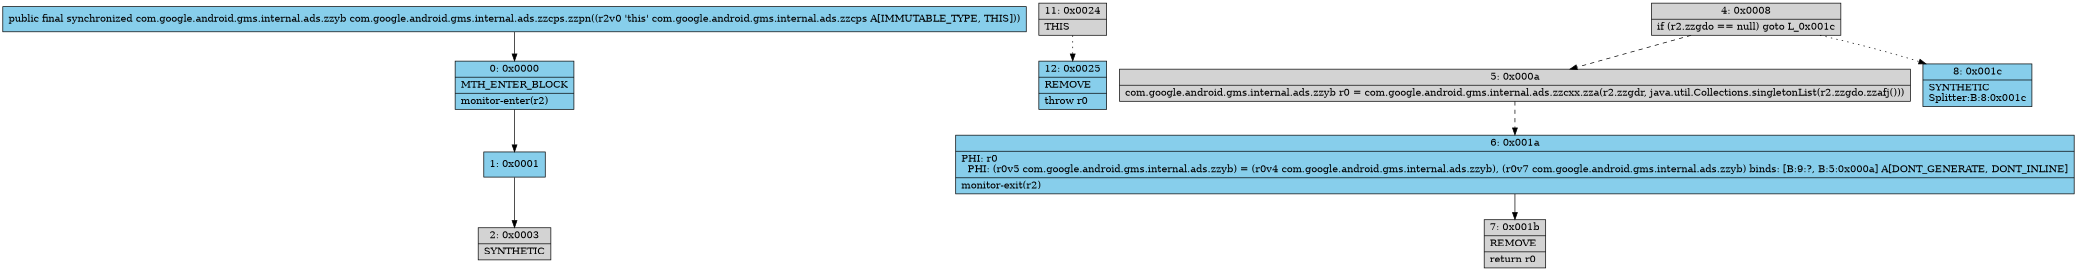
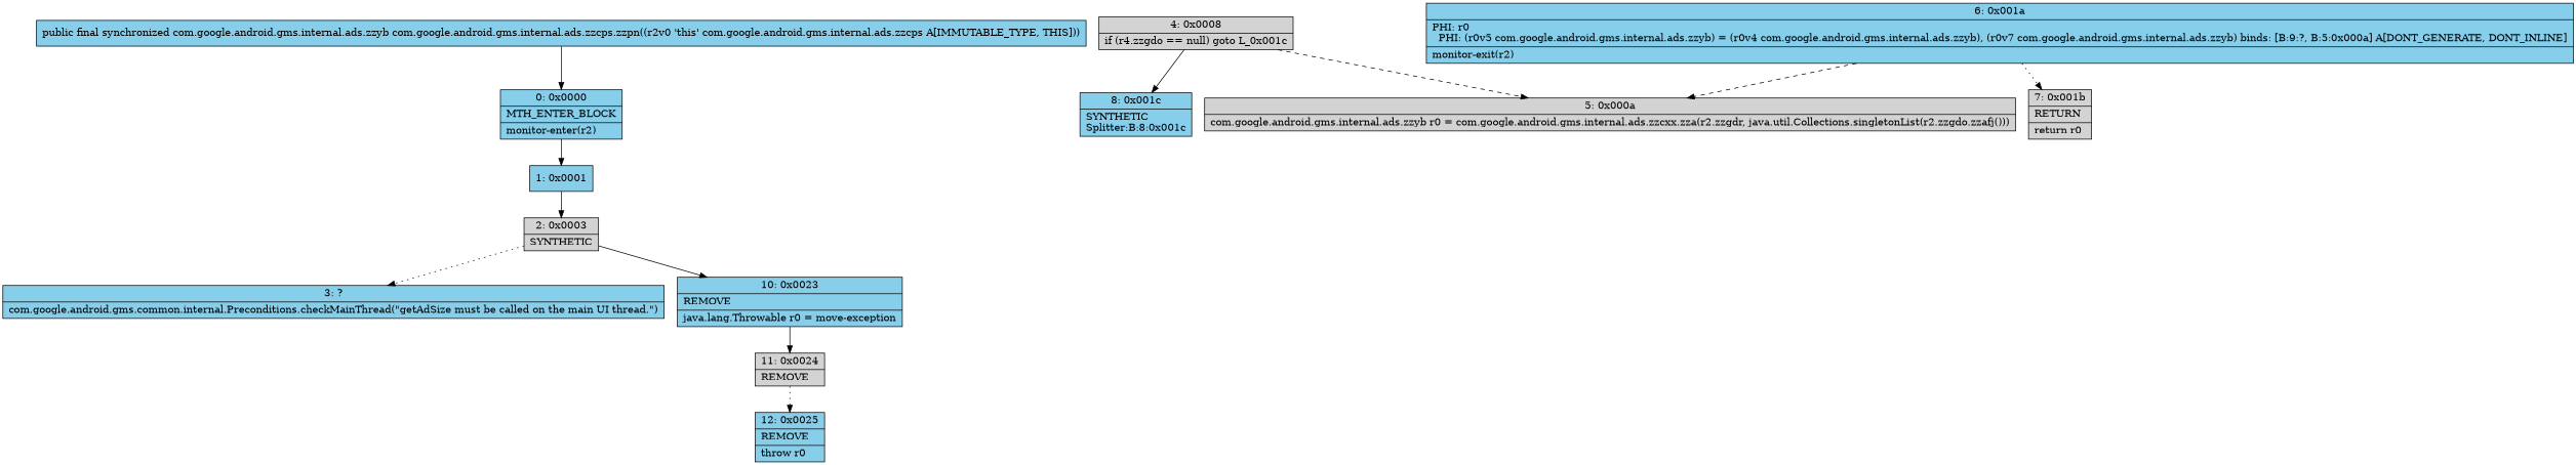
  digraph {
    node [fillcolor=skyblue shape=record style=filled]
    edge [style=solid]
    n1 [label="{0\:\ 0x0000|MTH_ENTER_BLOCK\l|monitor\-enter(r2)\l}"]
    n2 [label="{1\:\ 0x0001}"]
    n3 [fillcolor=lightgrey label="{2\:\ 0x0003|SYNTHETIC\l}"]
-   n6 [fillcolor=lightgrey label="{11\:\ 0x0024|THIS\l}"]
-   n7 [fillcolor=lightgrey label="{4\:\ 0x0008|if (r2.zzgdo == null) goto L_0x001c\l}"]
+   n4 [label="{3\:\ ?|com.google.android.gms.common.internal.Preconditions.checkMainThread(\"getAdSize must be called on the main UI thread.\")\l}"]
+   n5 [label="{10\:\ 0x0023|REMOVE\l|java.lang.Throwable r0 = move\-exception\l}"]
+   n6 [fillcolor=lightgrey label="{11\:\ 0x0024|REMOVE\l}"]
+   n7 [fillcolor=lightgrey label="{4\:\ 0x0008|if (r4.zzgdo == null) goto L_0x001c\l}"]
    n8 [fillcolor=lightgrey label="{5\:\ 0x000a|com.google.android.gms.internal.ads.zzyb r0 = com.google.android.gms.internal.ads.zzcxx.zza(r2.zzgdr, java.util.Collections.singletonList(r2.zzgdo.zzafj()))\l}"]
    n9 [label="{8\:\ 0x001c|SYNTHETIC\lSplitter:B:8:0x001c\l}"]
    n10 [label="{6\:\ 0x001a|PHI: r0 \l  PHI: (r0v5 com.google.android.gms.internal.ads.zzyb) = (r0v4 com.google.android.gms.internal.ads.zzyb), (r0v7 com.google.android.gms.internal.ads.zzyb) binds: [B:9:?, B:5:0x000a] A[DONT_GENERATE, DONT_INLINE]\l|monitor\-exit(r2)\l}"]
-   n11 [fillcolor=lightgrey label="{7\:\ 0x001b|REMOVE\l|return r0\l}"]
+   n11 [fillcolor=lightgrey label="{7\:\ 0x001b|RETURN\l|return r0\l}"]
    n12 [label="{12\:\ 0x0025|REMOVE\l|throw r0\l}"]
    n13 [label="{public final synchronized com.google.android.gms.internal.ads.zzyb com.google.android.gms.internal.ads.zzcps.zzpn((r2v0 'this' com.google.android.gms.internal.ads.zzcps A[IMMUTABLE_TYPE, THIS])) }"]
    n1 -> n2
    n2 -> n3
+   n3 -> n4 [style=dotted]
+   n3 -> n5
+   n5 -> n6
    n6 -> n12 [style=dotted]
    n7 -> n8 [style=dashed]
-   n7 -> n9 [style=dotted]
-   n8 -> n10 [style=dashed]
-   n10 -> n11
+   n7 -> n9
+   n10 -> n8 [style=dashed]
+   n10 -> n11 [style=dotted]
    n13 -> n1
  }
